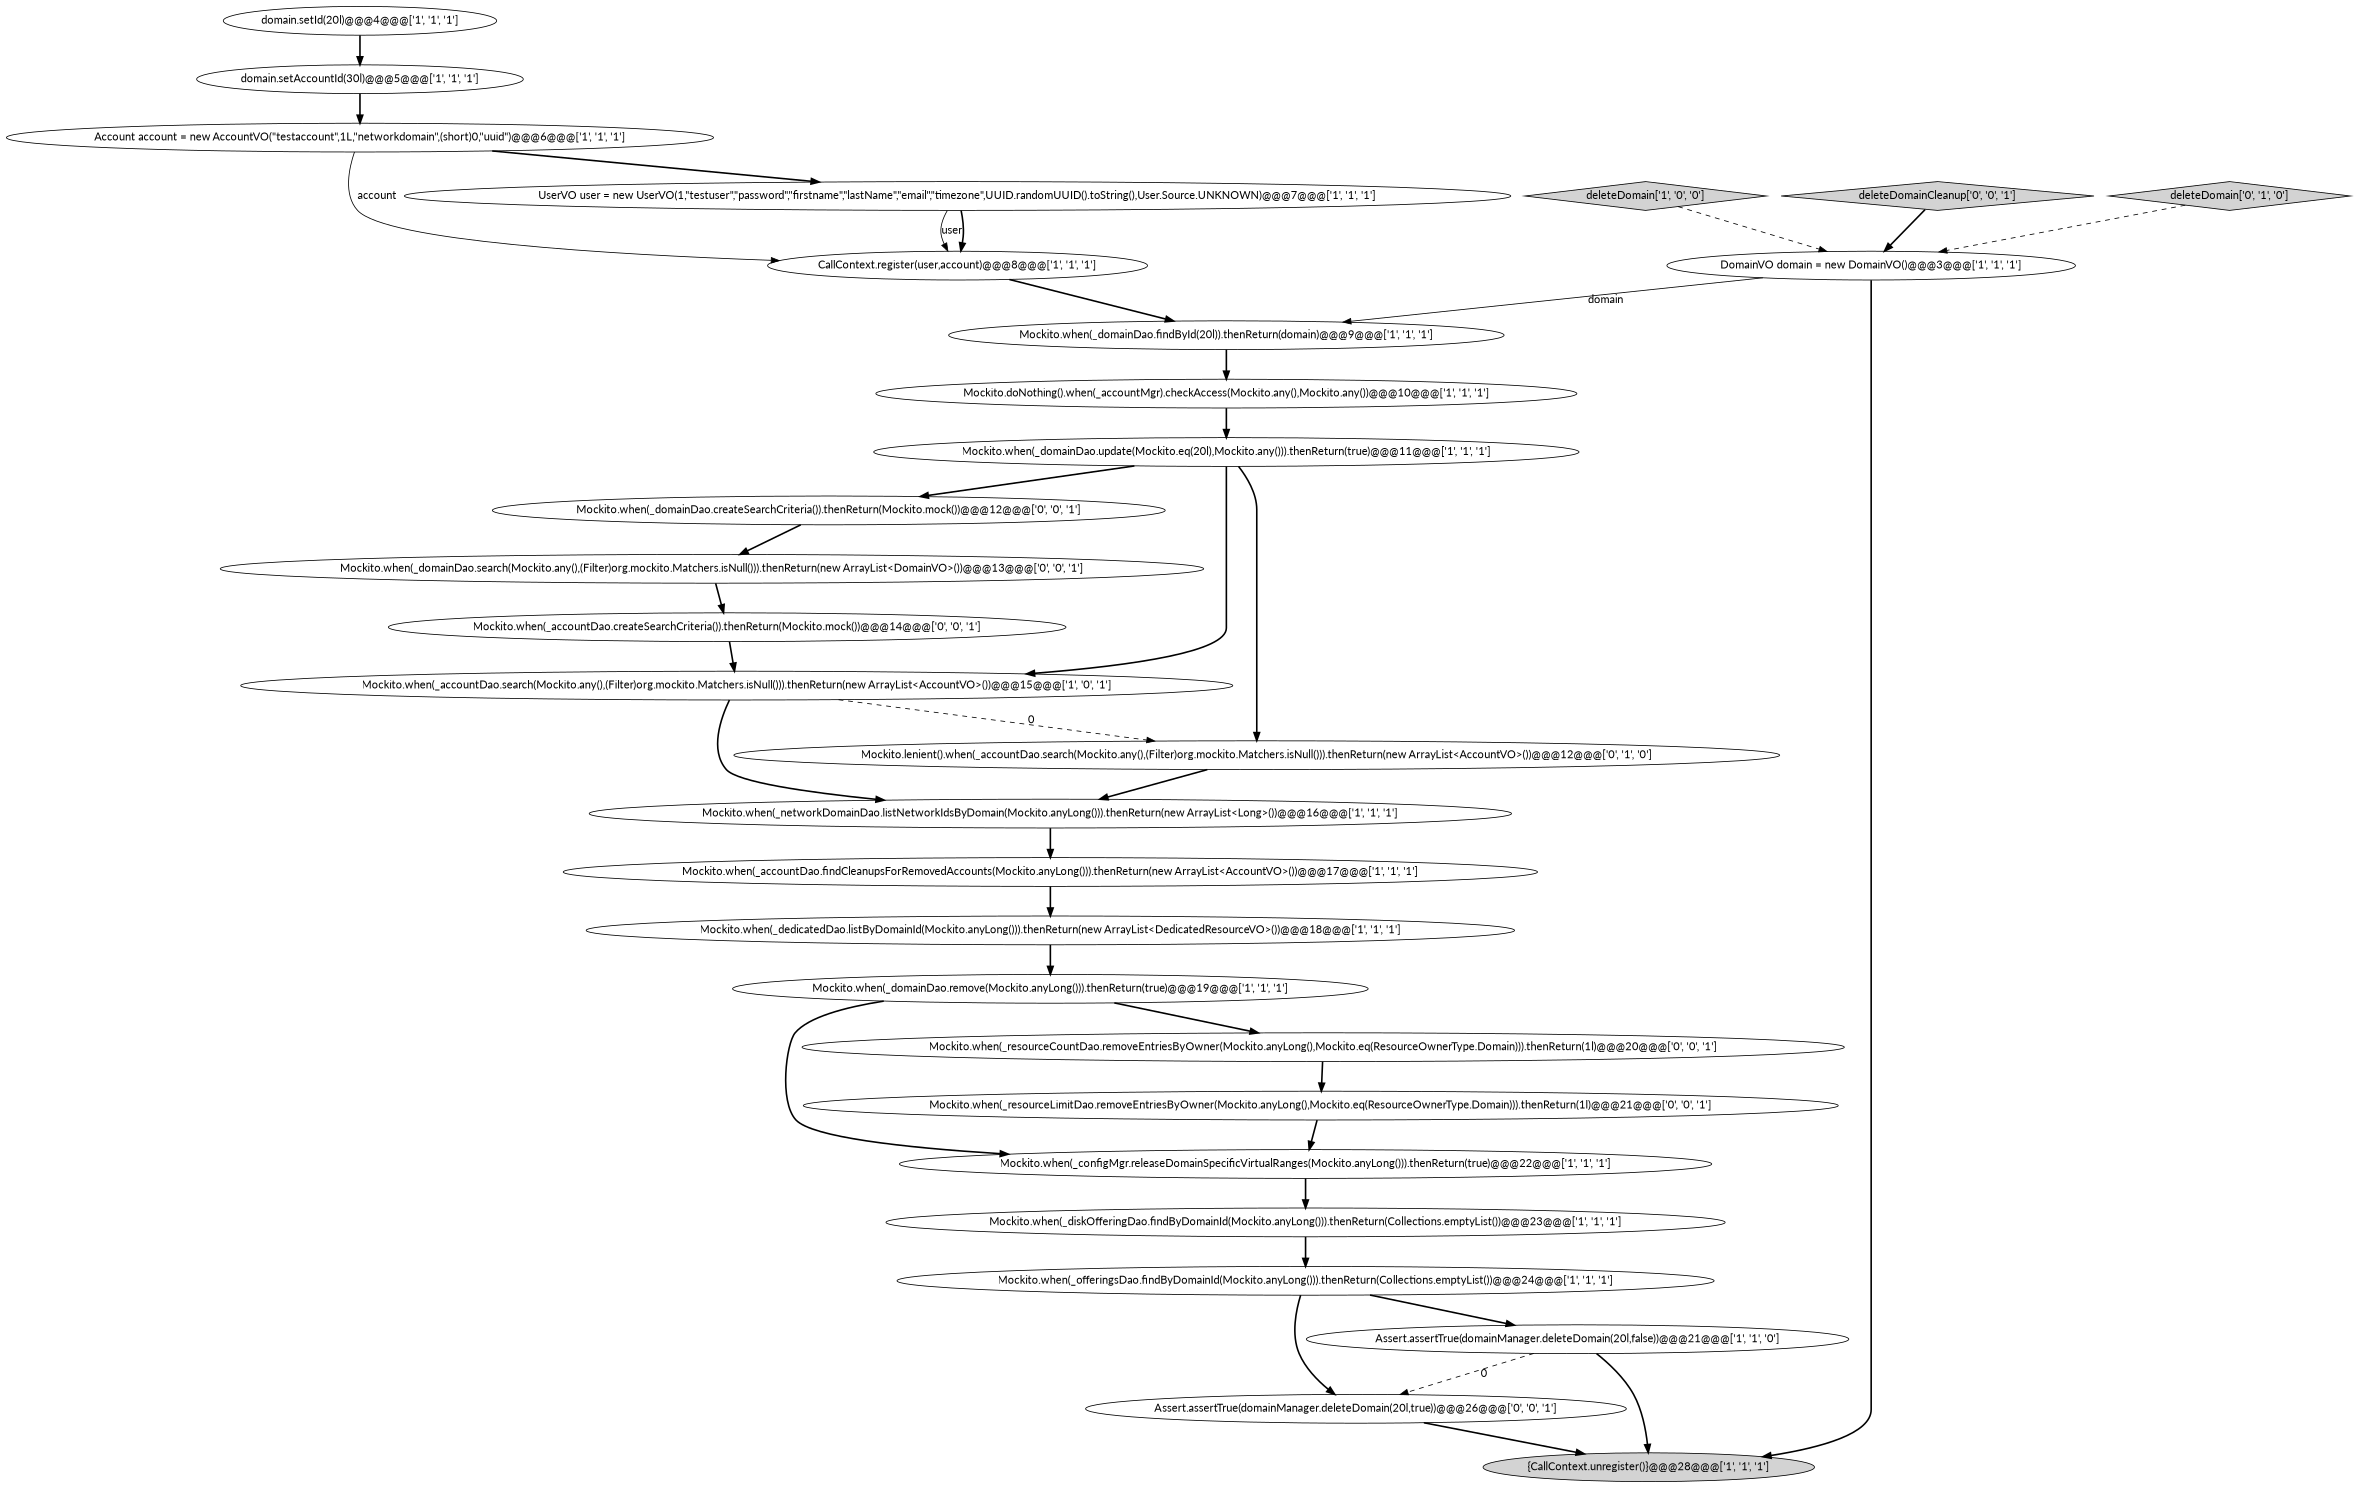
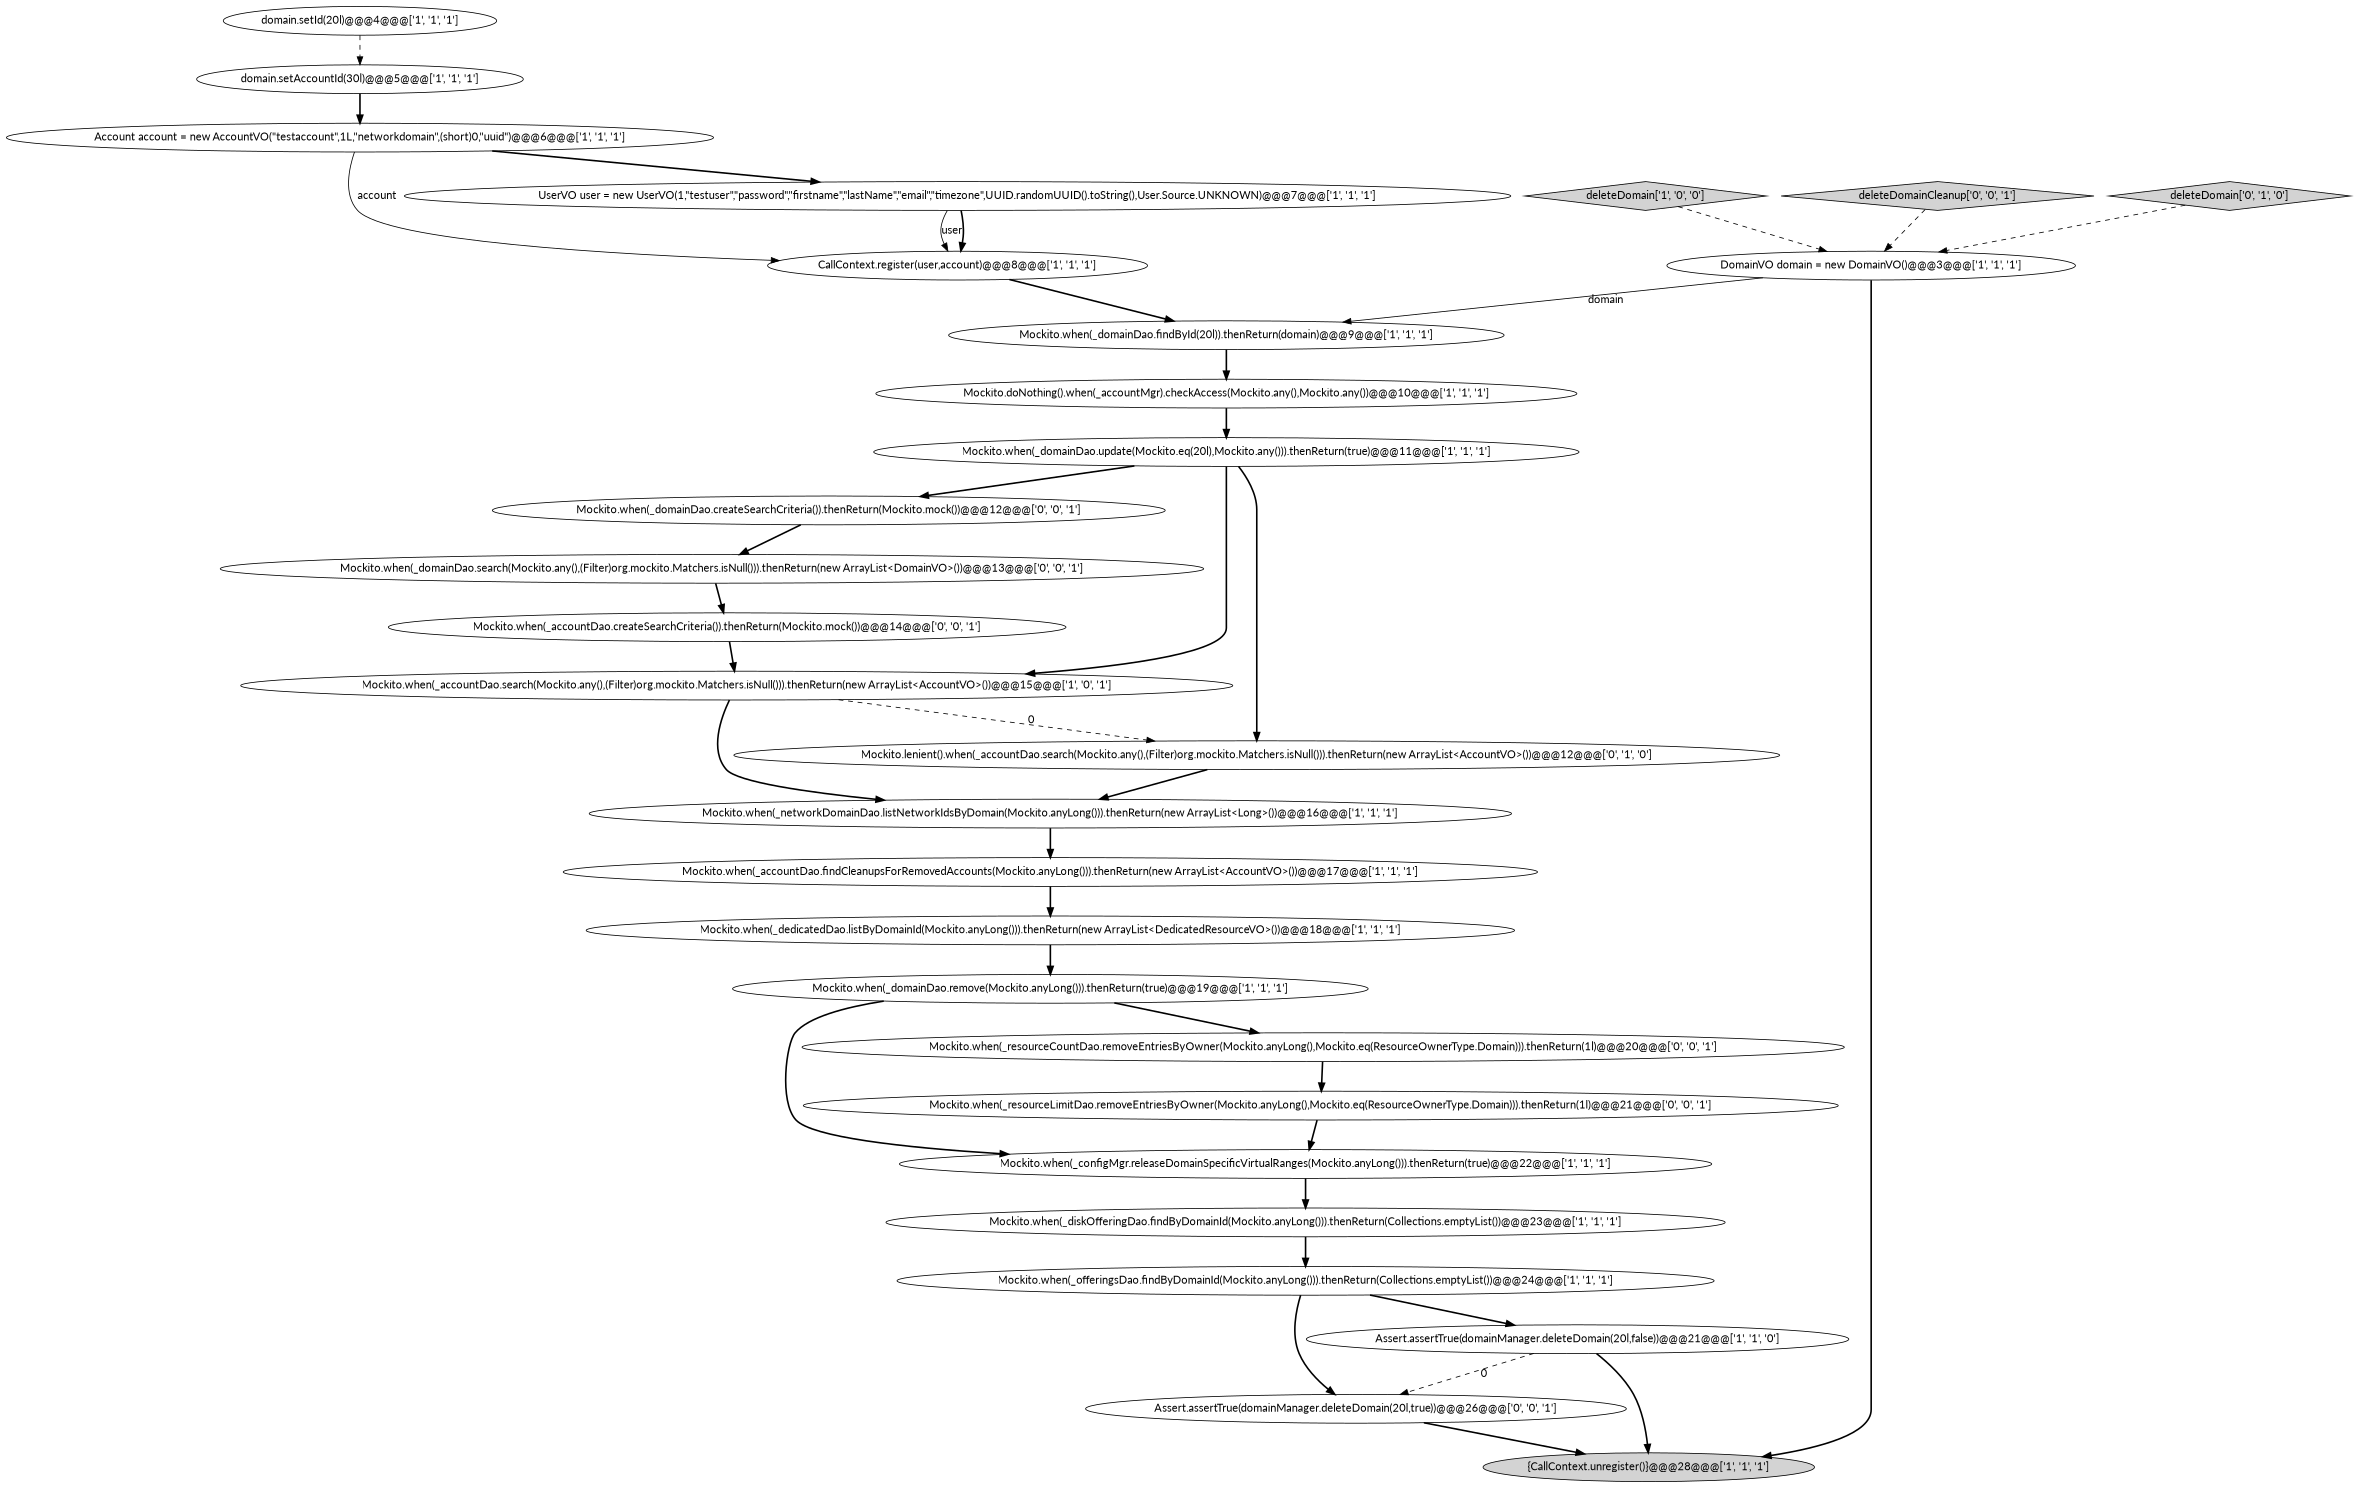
  digraph {
    fontname=Lato
    node [fillcolor=white fontname=Lato shape=ellipse style=filled]
    edge [fontname=Lato style=bold]
    n1 [label="Assert.assertTrue(domainManager.deleteDomain(20l,false))@@@21@@@['1', '1', '0']"]
    n2 [label="Assert.assertTrue(domainManager.deleteDomain(20l,true))@@@26@@@['0', '0', '1']"]
    n3 [fillcolor=lightgray label="{CallContext.unregister()}@@@28@@@['1', '1', '1']"]
    n4 [fillcolor=lightgray label="deleteDomain['1', '0', '0']" shape=diamond]
    n5 [label="DomainVO domain = new DomainVO()@@@3@@@['1', '1', '1']"]
    n6 [label="Mockito.when(_domainDao.findById(20l)).thenReturn(domain)@@@9@@@['1', '1', '1']"]
    n7 [label="Mockito.doNothing().when(_accountMgr).checkAccess(Mockito.any(),Mockito.any())@@@10@@@['1', '1', '1']"]
    n8 [label="Mockito.when(_domainDao.update(Mockito.eq(20l),Mockito.any())).thenReturn(true)@@@11@@@['1', '1', '1']"]
    n9 [label="Mockito.lenient().when(_accountDao.search(Mockito.any(),(Filter)org.mockito.Matchers.isNull())).thenReturn(new ArrayList<AccountVO>())@@@12@@@['0', '1', '0']"]
    n10 [label="Mockito.when(_domainDao.createSearchCriteria()).thenReturn(Mockito.mock())@@@12@@@['0', '0', '1']"]
    n11 [label="Mockito.when(_accountDao.search(Mockito.any(),(Filter)org.mockito.Matchers.isNull())).thenReturn(new ArrayList<AccountVO>())@@@15@@@['1', '0', '1']"]
    n12 [label="Mockito.when(_networkDomainDao.listNetworkIdsByDomain(Mockito.anyLong())).thenReturn(new ArrayList<Long>())@@@16@@@['1', '1', '1']"]
    n13 [label="Mockito.when(_accountDao.findCleanupsForRemovedAccounts(Mockito.anyLong())).thenReturn(new ArrayList<AccountVO>())@@@17@@@['1', '1', '1']"]
    n14 [label="Mockito.when(_dedicatedDao.listByDomainId(Mockito.anyLong())).thenReturn(new ArrayList<DedicatedResourceVO>())@@@18@@@['1', '1', '1']"]
    n15 [label="Mockito.when(_domainDao.search(Mockito.any(),(Filter)org.mockito.Matchers.isNull())).thenReturn(new ArrayList<DomainVO>())@@@13@@@['0', '0', '1']"]
    n16 [label="Mockito.when(_accountDao.createSearchCriteria()).thenReturn(Mockito.mock())@@@14@@@['0', '0', '1']"]
    n17 [label="Mockito.when(_offeringsDao.findByDomainId(Mockito.anyLong())).thenReturn(Collections.emptyList())@@@24@@@['1', '1', '1']"]
    n18 [label="Mockito.when(_domainDao.remove(Mockito.anyLong())).thenReturn(true)@@@19@@@['1', '1', '1']"]
    n19 [label="Mockito.when(_resourceCountDao.removeEntriesByOwner(Mockito.anyLong(),Mockito.eq(ResourceOwnerType.Domain))).thenReturn(1l)@@@20@@@['0', '0', '1']"]
    n20 [label="Mockito.when(_configMgr.releaseDomainSpecificVirtualRanges(Mockito.anyLong())).thenReturn(true)@@@22@@@['1', '1', '1']"]
    n21 [label="Mockito.when(_resourceLimitDao.removeEntriesByOwner(Mockito.anyLong(),Mockito.eq(ResourceOwnerType.Domain))).thenReturn(1l)@@@21@@@['0', '0', '1']"]
    n22 [label="Mockito.when(_diskOfferingDao.findByDomainId(Mockito.anyLong())).thenReturn(Collections.emptyList())@@@23@@@['1', '1', '1']"]
    n23 [fillcolor=lightgray label="deleteDomainCleanup['0', '0', '1']" shape=diamond]
    n24 [label="domain.setId(20l)@@@4@@@['1', '1', '1']"]
    n25 [label="domain.setAccountId(30l)@@@5@@@['1', '1', '1']"]
    n26 [label="Account account = new AccountVO(\"testaccount\",1L,\"networkdomain\",(short)0,\"uuid\")@@@6@@@['1', '1', '1']"]
    n27 [label="CallContext.register(user,account)@@@8@@@['1', '1', '1']"]
    n28 [label="UserVO user = new UserVO(1,\"testuser\",\"password\",\"firstname\",\"lastName\",\"email\",\"timezone\",UUID.randomUUID().toString(),User.Source.UNKNOWN)@@@7@@@['1', '1', '1']"]
    n29 [fillcolor=lightgray label="deleteDomain['0', '1', '0']" shape=diamond]
    n1 -> n2 [label=0 style=dashed]
    n1 -> n3
    n2 -> n3
    n4 -> n5 [style=dashed]
    n5 -> n3
    n5 -> n6 [label=domain style=solid]
    n6 -> n7
    n7 -> n8
    n8 -> n9
    n8 -> n10
    n8 -> n11
    n9 -> n12
    n10 -> n15
    n11 -> n9 [label=0 style=dashed]
    n11 -> n12
    n12 -> n13
    n13 -> n14
    n14 -> n18
    n15 -> n16
    n16 -> n11
    n17 -> n1
    n17 -> n2
    n18 -> n19
    n18 -> n20
    n19 -> n21
    n20 -> n22
    n21 -> n20
    n22 -> n17
-   n23 -> n5
-   n24 -> n25
+   n23 -> n5 [style=dashed]
+   n24 -> n25 [style=dashed]
    n25 -> n26
    n26 -> n27 [label=account style=solid]
    n26 -> n28
    n27 -> n6
    n28 -> n27 [label=user style=solid]
    n28 -> n27
    n29 -> n5 [style=dashed]
  }
